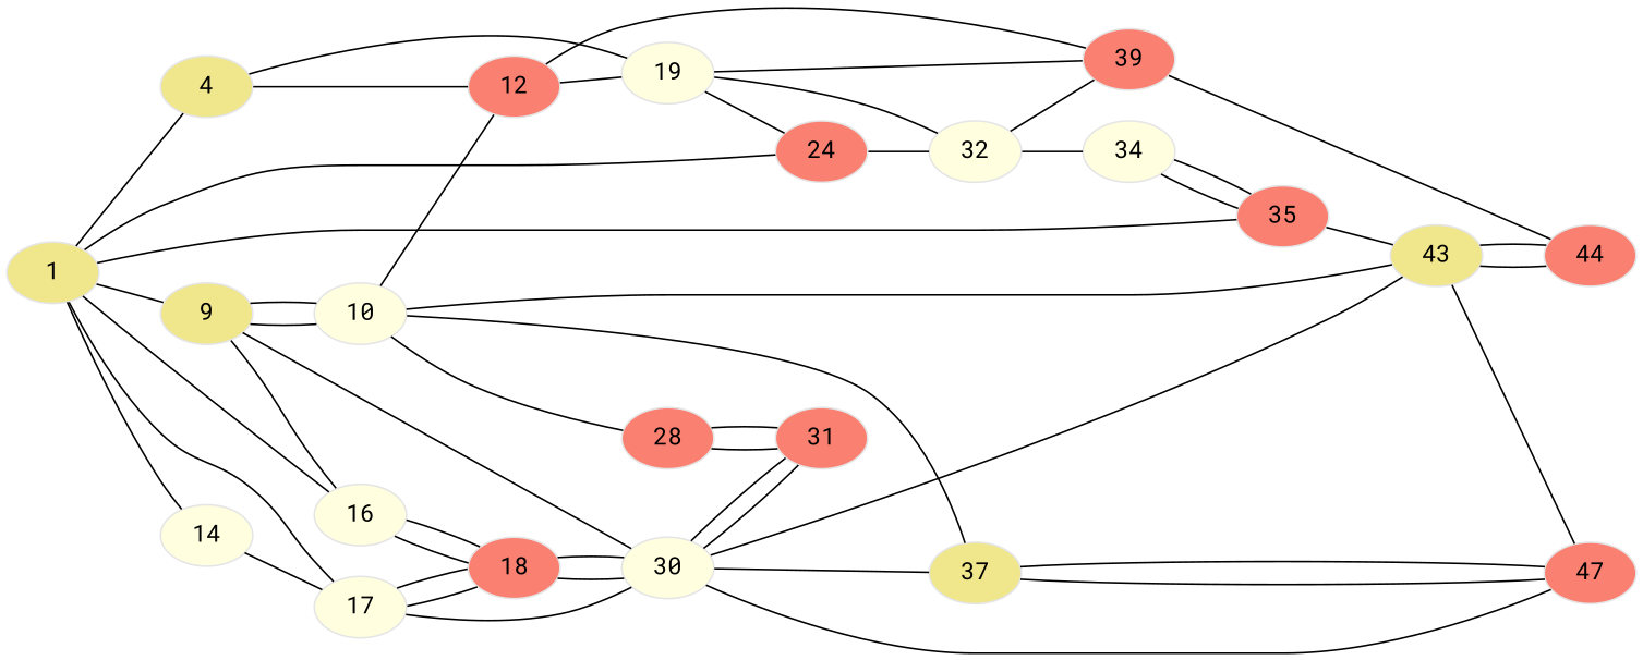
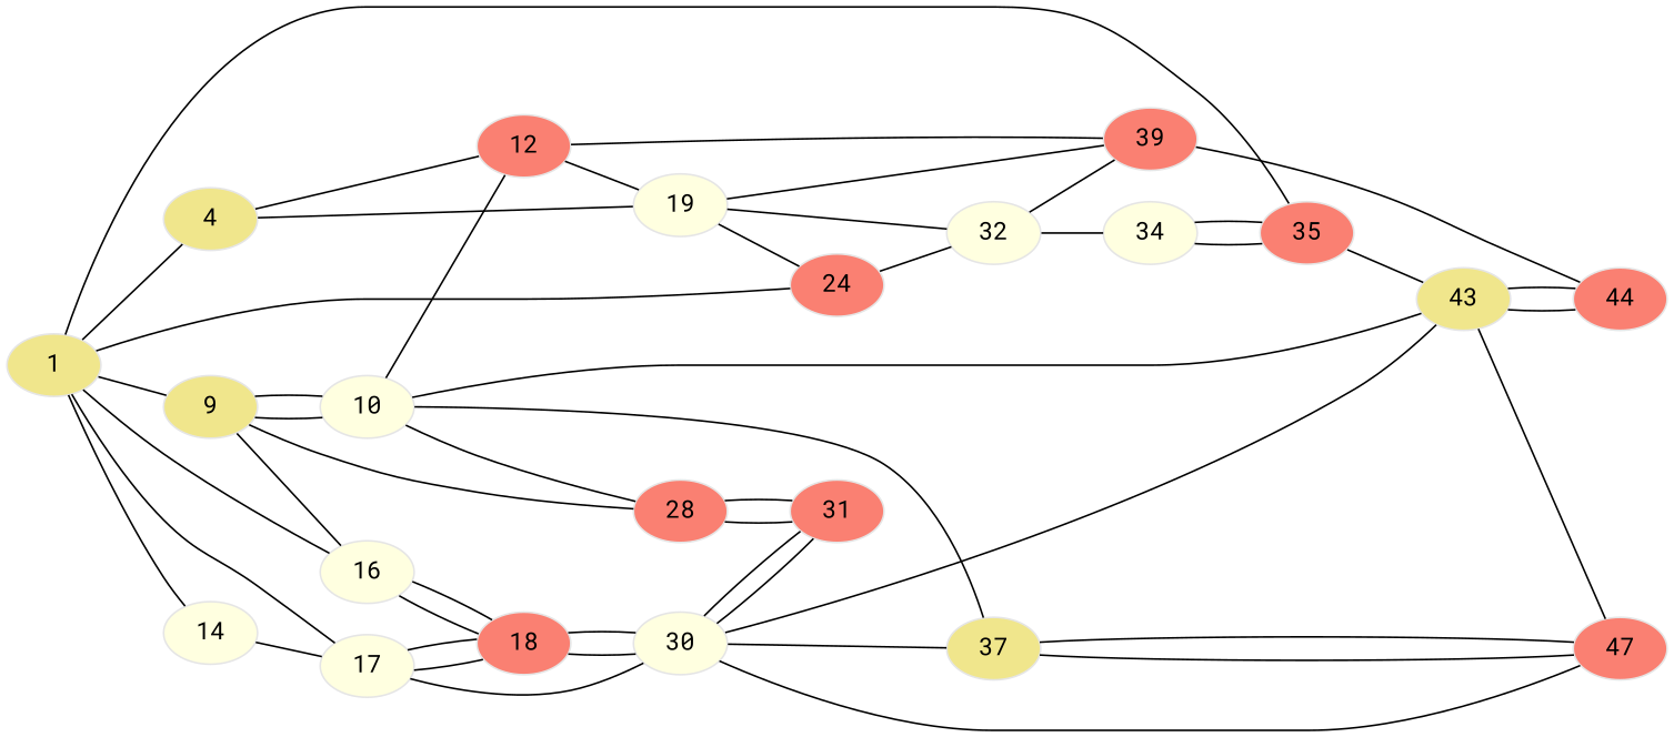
  graph {
    fontname="Roboto Mono"
    rankdir=LR
    node [color=gray90 fillcolor=salmon fontname="Roboto Mono" style=filled]
    edge [fontname="Roboto Mono"]
    1 [fillcolor=khaki super="+2+6"]
    4 [fillcolor=khaki super="+13+5"]
    9 [fillcolor=khaki super="+15"]
    14 [fillcolor=lightyellow]
    16 [fillcolor=lightyellow]
    17 [fillcolor=lightyellow super="+45"]
    n7 [label=24 super="+22"]
    35
    12 [super="+27"]
    19 [fillcolor=lightyellow super="+23+20"]
    10 [fillcolor=lightyellow super="+11"]
    28 [super="+29"]
    18
    30 [fillcolor=lightyellow super="+36"]
    32 [fillcolor=lightyellow super="+33+41"]
    43 [fillcolor=khaki super="+49"]
    47 [super="+48"]
    44 [super="+52"]
    39 [super="+42+40"]
    37 [fillcolor=khaki]
    31
    34 [fillcolor=lightyellow]
    1 -- 4 [weight=2]
    1 -- 9
    1 -- 14 [weight=2]
    1 -- 16
    1 -- 17
    1 -- n7
    1 -- 35 [weight=2]
    4 -- 12
    4 -- 19
    9 -- 16
    9 -- 10
    9 -- 10
-   9 -- 30
+   9 -- 28
    14 -- 17
    16 -- 18
    16 -- 18
    17 -- 18
    17 -- 18
    17 -- 30
    n7 -- 32
    35 -- 43
    12 -- 19
    12 -- 39
    19 -- n7
    19 -- 32
    19 -- 39
    10 -- 12
    10 -- 28
    10 -- 43
    10 -- 37
    28 -- 31 [weight=2]
    28 -- 31
    18 -- 30
    18 -- 30
    30 -- 43
    30 -- 47 [weight=2]
    30 -- 37
    30 -- 31
    30 -- 31
    32 -- 39
    32 -- 34 [weight=2]
    43 -- 47
    43 -- 44 [weight=2]
    43 -- 44
    39 -- 44 [weight=2]
    37 -- 47
    37 -- 47
    34 -- 35
    34 -- 35
  }
